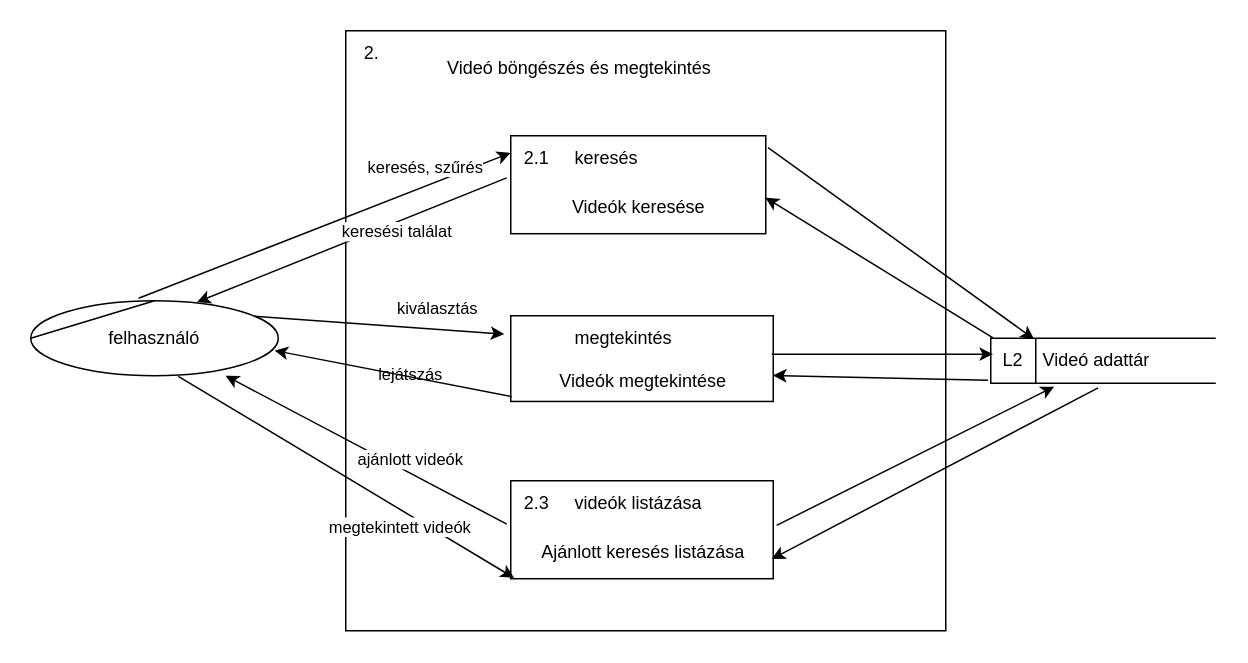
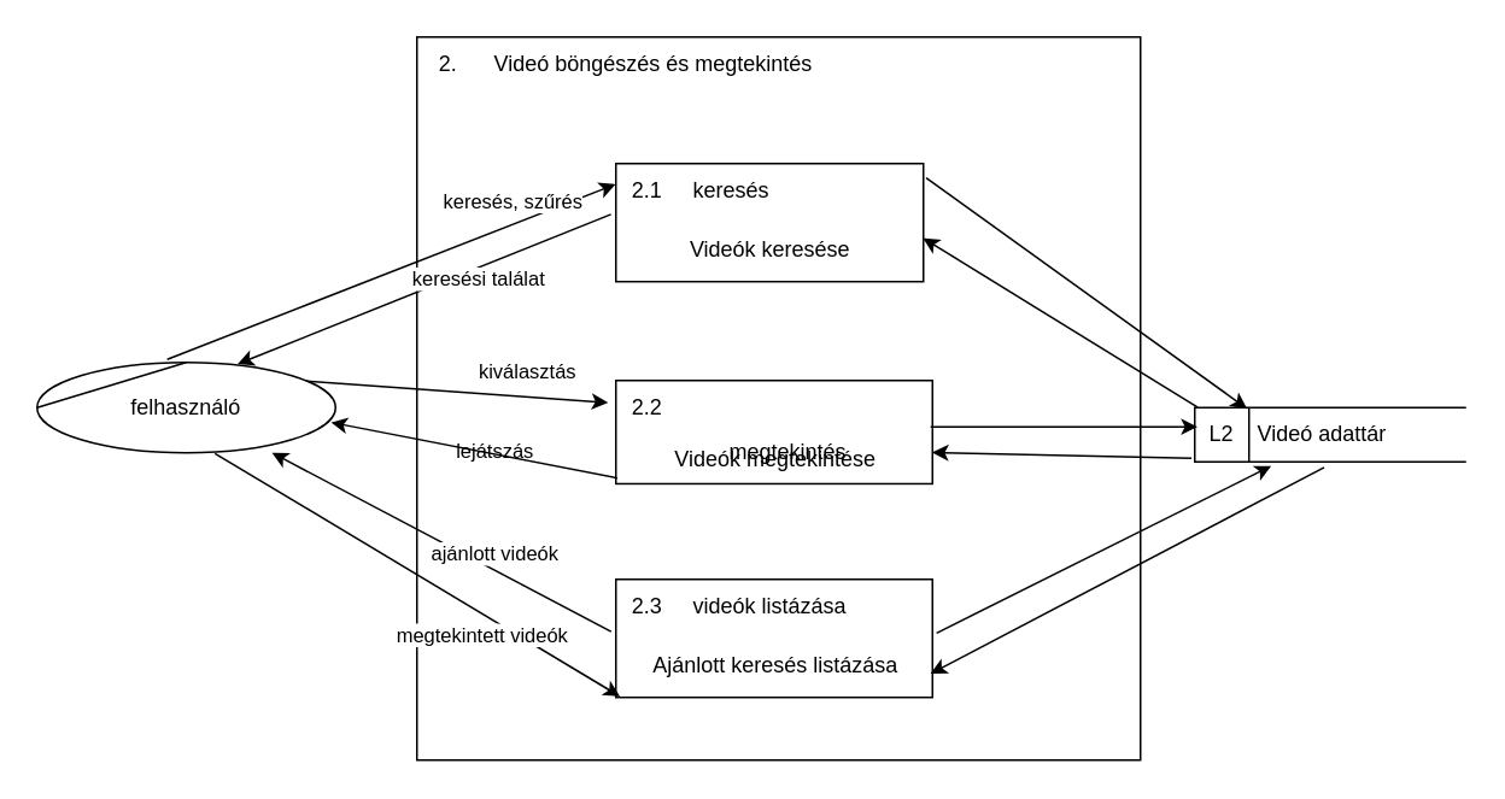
  <mxCell id="0" />
  <mxCell id="1" parent="0" />
  <mxCell id="2" value="" style="html=1;dashed=0;whitespace=wrap;shape=mxgraph.dfd.process;align=center;container=1;collapsible=0;spacingTop=30;" parent="1" vertex="1"><mxGeometry x="230" y="20" width="400" height="400" as="geometry" /></mxCell>
  <mxCell id="3" value="2." style="text;html=1;strokeColor=none;fillColor=none;align=center;verticalAlign=middle;whiteSpace=wrap;rounded=0;movable=0;resizable=0;rotatable=0;cloneable=0;deletable=0;connectable=0;allowArrows=0;pointerEvents=1;" parent="2" vertex="1"><mxGeometry width="35" height="30" as="geometry" /></mxCell>
- <mxCell id="4" value="Videó böngészés és megtekintés" style="text;html=1;strokeColor=none;fillColor=none;align=left;verticalAlign=middle;whiteSpace=wrap;rounded=0;movable=0;resizable=0;connectable=0;allowArrows=0;rotatable=0;cloneable=0;deletable=0;spacingLeft=6;autosize=1;resizeWidth=0;" parent="2" vertex="1"><mxGeometry x="60" y="10" width="200" height="30" as="geometry" /></mxCell>
+ <mxCell id="4" value="Videó böngészés és megtekintés" style="text;html=1;strokeColor=none;fillColor=none;align=left;verticalAlign=middle;whiteSpace=wrap;rounded=0;movable=0;resizable=0;connectable=0;allowArrows=0;rotatable=0;cloneable=0;deletable=0;spacingLeft=6;autosize=1;resizeWidth=0;" parent="2" vertex="1"><mxGeometry x="35" width="200" height="30" as="geometry" /></mxCell>
  <mxCell id="5" value="Videók megtekintése" style="html=1;dashed=0;whitespace=wrap;shape=mxgraph.dfd.process;align=center;container=1;collapsible=0;spacingTop=30;" parent="2" vertex="1"><mxGeometry x="110" y="190.002" width="175" height="57.143" as="geometry" /></mxCell>
- <mxCell id="7" value="megtekintés" style="text;html=1;strokeColor=none;fillColor=none;align=left;verticalAlign=middle;whiteSpace=wrap;rounded=0;movable=0;resizable=0;connectable=0;allowArrows=0;rotatable=0;cloneable=0;deletable=0;spacingLeft=6;autosize=1;resizeWidth=0;" parent="5" vertex="1"><mxGeometry x="35" width="90" height="30" as="geometry" /></mxCell>
+ <mxCell id="6" value="2.2" style="text;html=1;strokeColor=none;fillColor=none;align=center;verticalAlign=middle;whiteSpace=wrap;rounded=0;movable=0;resizable=0;rotatable=0;cloneable=0;deletable=0;connectable=0;allowArrows=0;pointerEvents=1;" parent="5" vertex="1"><mxGeometry width="35" height="30" as="geometry" /></mxCell>
+ <mxCell id="7" value="megtekintés" style="text;html=1;strokeColor=none;fillColor=none;align=left;verticalAlign=middle;whiteSpace=wrap;rounded=0;movable=0;resizable=0;connectable=0;allowArrows=0;rotatable=0;cloneable=0;deletable=0;spacingLeft=6;autosize=1;resizeWidth=0;" parent="5" vertex="1"><mxGeometry x="55" y="25" width="90" height="30" as="geometry" /></mxCell>
  <mxCell id="8" value="Videók keresése" style="html=1;dashed=0;whitespace=wrap;shape=mxgraph.dfd.process;align=center;container=1;collapsible=0;spacingTop=30;" parent="2" vertex="1"><mxGeometry x="110" y="70" width="170" height="65.31" as="geometry" /></mxCell>
  <mxCell id="9" value="2.1" style="text;html=1;strokeColor=none;fillColor=none;align=center;verticalAlign=middle;whiteSpace=wrap;rounded=0;movable=0;resizable=0;rotatable=0;cloneable=0;deletable=0;connectable=0;allowArrows=0;pointerEvents=1;" parent="8" vertex="1"><mxGeometry width="35" height="30" as="geometry" /></mxCell>
  <mxCell id="10" value="keresés" style="text;html=1;strokeColor=none;fillColor=none;align=left;verticalAlign=middle;whiteSpace=wrap;rounded=0;movable=0;resizable=0;connectable=0;allowArrows=0;rotatable=0;cloneable=0;deletable=0;spacingLeft=6;autosize=1;resizeWidth=0;" parent="8" vertex="1"><mxGeometry x="35" width="70" height="30" as="geometry" /></mxCell>
  <mxCell id="11" value="Ajánlott keresés listázása" style="html=1;dashed=0;whitespace=wrap;shape=mxgraph.dfd.process;align=center;container=1;collapsible=0;spacingTop=30;" parent="2" vertex="1"><mxGeometry x="110" y="299.998" width="175" height="65.306" as="geometry" /></mxCell>
  <mxCell id="12" value="2.3" style="text;html=1;strokeColor=none;fillColor=none;align=center;verticalAlign=middle;whiteSpace=wrap;rounded=0;movable=0;resizable=0;rotatable=0;cloneable=0;deletable=0;connectable=0;allowArrows=0;pointerEvents=1;" parent="11" vertex="1"><mxGeometry width="35" height="30" as="geometry" /></mxCell>
  <mxCell id="13" value="videók listázása" style="text;html=1;strokeColor=none;fillColor=none;align=left;verticalAlign=middle;whiteSpace=wrap;rounded=0;movable=0;resizable=0;connectable=0;allowArrows=0;rotatable=0;cloneable=0;deletable=0;spacingLeft=6;autosize=1;resizeWidth=0;" parent="11" vertex="1"><mxGeometry x="35" width="110" height="30" as="geometry" /></mxCell>
  <mxCell id="14" value="Videó adattár" style="html=1;dashed=0;whitespace=wrap;shape=mxgraph.dfd.dataStoreID;align=left;spacingLeft=33;container=1;collapsible=0;autosize=0;" parent="1" vertex="1"><mxGeometry x="660" y="225" width="150" height="30" as="geometry" /></mxCell>
  <mxCell id="15" value="L2" style="text;html=1;strokeColor=none;fillColor=none;align=center;verticalAlign=middle;whiteSpace=wrap;rounded=0;movable=0;resizable=0;rotatable=0;cloneable=0;deletable=0;allowArrows=0;connectable=0;" parent="14" vertex="1"><mxGeometry width="30" height="30" as="geometry" /></mxCell>
  <mxCell id="16" value="felhasználó" style="shape=stencil(tZRtjoMgEIZPw98GJR6gYXfvQe10nZQCAbYft99RNKlW7GajiTGZeeXhnZGBCRka5YCVvGHig5VlwTm9Kb5NYhUc1DElr8qjOmhISojenuGGx9gz0DTgMbaq+GR8T9+0j5C1NYYgaE0YKU86wRQaWsvvCdZv/xhFjvgXiOB7kynLyq+/Y3fVNuBiI79j7OB+db/rgceOi61+3Grg4v9YISmTO9xCHlR9/vb2xxxnzYDW6AK8OfLTeZzO66ynzM5CnqyHBUsn1DqN9UITnWoH/kUY5Iu9PtVUzRY1jx4IGk22K9UioSs+44+uvFxl3bKX1nTZdE12iV8=);whiteSpace=wrap;html=1;" parent="1" vertex="1"><mxGeometry x="20" y="200" width="165" height="50" as="geometry" /></mxCell>
  <mxCell id="17" value="ajánlott videók" style="endArrow=classic;html=1;rounded=0;verticalAlign=bottom;exitX=-0.015;exitY=0.443;exitDx=0;exitDy=0;exitPerimeter=0;" parent="1" target="16" edge="1" source="11"><mxGeometry x="-0.316" width="50" height="50" relative="1" as="geometry"><mxPoint x="310" y="359.5" as="sourcePoint" /><mxPoint x="180" y="359.5" as="targetPoint" /><mxPoint as="offset" /></mxGeometry></mxCell>
  <mxCell id="18" value="" style="endArrow=classic;html=1;rounded=0;verticalAlign=bottom;exitX=0.994;exitY=0.448;exitDx=0;exitDy=0;exitPerimeter=0;entryX=0.01;entryY=0.353;entryDx=0;entryDy=0;entryPerimeter=0;" parent="1" source="5" target="14" edge="1"><mxGeometry width="50" height="50" relative="1" as="geometry"><mxPoint x="510" y="289.5" as="sourcePoint" /><mxPoint x="670" y="290" as="targetPoint" /><Array as="points" /></mxGeometry></mxCell>
  <mxCell id="19" value="" style="endArrow=classic;html=1;rounded=0;verticalAlign=bottom;exitX=-0.012;exitY=0.936;exitDx=0;exitDy=0;exitPerimeter=0;entryX=0.999;entryY=0.696;entryDx=0;entryDy=0;entryPerimeter=0;" parent="1" source="14" target="5" edge="1"><mxGeometry width="50" height="50" relative="1" as="geometry"><mxPoint x="660" y="310" as="sourcePoint" /><mxPoint x="510" y="253" as="targetPoint" /></mxGeometry></mxCell>
  <mxCell id="20" value="" style="endArrow=classic;html=1;rounded=0;verticalAlign=bottom;entryX=0.994;entryY=0.799;entryDx=0;entryDy=0;entryPerimeter=0;exitX=0.477;exitY=1.103;exitDx=0;exitDy=0;exitPerimeter=0;" parent="1" source="14" target="11" edge="1"><mxGeometry width="50" height="50" relative="1" as="geometry"><mxPoint x="720" y="330" as="sourcePoint" /><mxPoint x="510" y="409" as="targetPoint" /></mxGeometry></mxCell>
  <mxCell id="21" value="keresési találat" style="endArrow=classic;html=1;rounded=0;verticalAlign=bottom;entryX=0.672;entryY=0.018;entryDx=0;entryDy=0;entryPerimeter=0;exitX=-0.016;exitY=0.43;exitDx=0;exitDy=0;exitPerimeter=0;" parent="1" source="8" target="16" edge="1"><mxGeometry x="-0.236" y="14" width="50" height="50" relative="1" as="geometry"><mxPoint x="320" y="150" as="sourcePoint" /><mxPoint x="150" y="143" as="targetPoint" /><mxPoint as="offset" /></mxGeometry></mxCell>
  <mxCell id="22" value="" style="endArrow=classic;html=1;rounded=0;verticalAlign=bottom;entryX=0.193;entryY=0.02;entryDx=0;entryDy=0;entryPerimeter=0;exitX=1.009;exitY=0.122;exitDx=0;exitDy=0;exitPerimeter=0;" parent="1" source="8" target="14" edge="1"><mxGeometry width="50" height="50" relative="1" as="geometry"><mxPoint x="530" y="140" as="sourcePoint" /><mxPoint x="660" y="240" as="targetPoint" /></mxGeometry></mxCell>
  <mxCell id="23" value="" style="endArrow=classic;html=1;rounded=0;verticalAlign=bottom;entryX=0.999;entryY=0.632;entryDx=0;entryDy=0;entryPerimeter=0;exitX=0.01;exitY=-0.008;exitDx=0;exitDy=0;exitPerimeter=0;" parent="1" source="14" target="8" edge="1"><mxGeometry width="50" height="50" relative="1" as="geometry"><mxPoint x="660" y="280" as="sourcePoint" /><mxPoint x="500" y="160" as="targetPoint" /></mxGeometry></mxCell>
  <mxCell id="24" value="lejátszás" style="endArrow=classic;html=1;rounded=0;verticalAlign=bottom;entryX=-0.025;entryY=0.214;entryDx=0;entryDy=0;entryPerimeter=0;exitX=0.901;exitY=0.205;exitDx=0;exitDy=0;exitPerimeter=0;" parent="1" source="16" target="5" edge="1"><mxGeometry x="0.282" y="-40" width="50" height="50" relative="1" as="geometry"><mxPoint x="320" y="369.5" as="sourcePoint" /><mxPoint x="170" y="370" as="targetPoint" /><mxPoint as="offset" /></mxGeometry></mxCell>
  <mxCell id="25" value="kiválasztás" style="endArrow=classic;html=1;rounded=0;verticalAlign=bottom;entryX=0.985;entryY=0.664;entryDx=0;entryDy=0;entryPerimeter=0;exitX=0.004;exitY=0.944;exitDx=0;exitDy=0;exitPerimeter=0;" parent="1" source="5" target="16" edge="1"><mxGeometry x="-0.281" y="-40" width="50" height="50" relative="1" as="geometry"><mxPoint x="310" y="280" as="sourcePoint" /><mxPoint x="170" y="330" as="targetPoint" /><mxPoint as="offset" /></mxGeometry></mxCell>
  <mxCell id="26" value="" style="endArrow=classic;html=1;rounded=0;verticalAlign=bottom;exitX=1.013;exitY=0.455;exitDx=0;exitDy=0;exitPerimeter=0;entryX=0.282;entryY=1.075;entryDx=0;entryDy=0;entryPerimeter=0;" parent="1" source="11" target="14" edge="1"><mxGeometry width="50" height="50" relative="1" as="geometry"><mxPoint x="500" y="390" as="sourcePoint" /><mxPoint x="670" y="320" as="targetPoint" /><Array as="points" /></mxGeometry></mxCell>
  <mxCell id="27" value="keresés, szűrés" style="endArrow=classic;html=1;rounded=0;verticalAlign=bottom;entryX=-0.001;entryY=0.175;entryDx=0;entryDy=0;entryPerimeter=0;exitX=0.436;exitY=-0.034;exitDx=0;exitDy=0;exitPerimeter=0;" edge="1" parent="1" source="16" target="8"><mxGeometry x="0.55" y="3" width="50" height="50" relative="1" as="geometry"><mxPoint x="325" y="120" as="sourcePoint" /><mxPoint x="80" y="173" as="targetPoint" /><mxPoint y="-1" as="offset" /></mxGeometry></mxCell>
  <mxCell id="28" value="megtekintett videók" style="endArrow=classic;html=1;rounded=0;verticalAlign=bottom;entryX=0.013;entryY=0.992;entryDx=0;entryDy=0;entryPerimeter=0;exitX=0.596;exitY=1.007;exitDx=0;exitDy=0;exitPerimeter=0;" edge="1" parent="1" source="16" target="11"><mxGeometry x="0.399" y="-18" width="50" height="50" relative="1" as="geometry"><mxPoint x="138" y="226" as="sourcePoint" /><mxPoint x="346" y="232" as="targetPoint" /><mxPoint as="offset" /></mxGeometry></mxCell>
